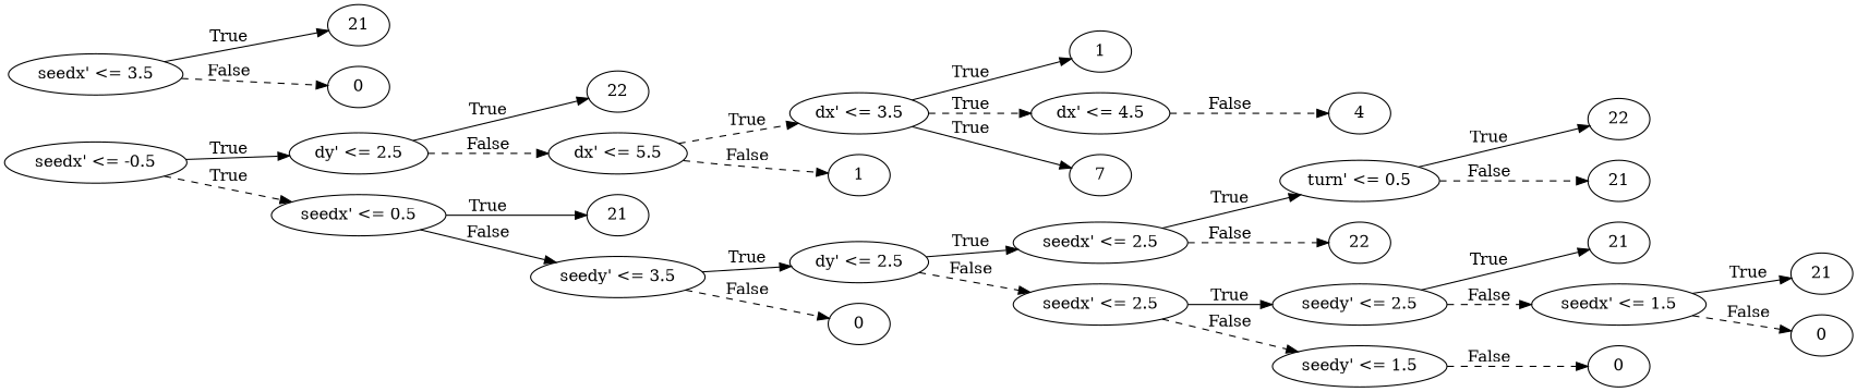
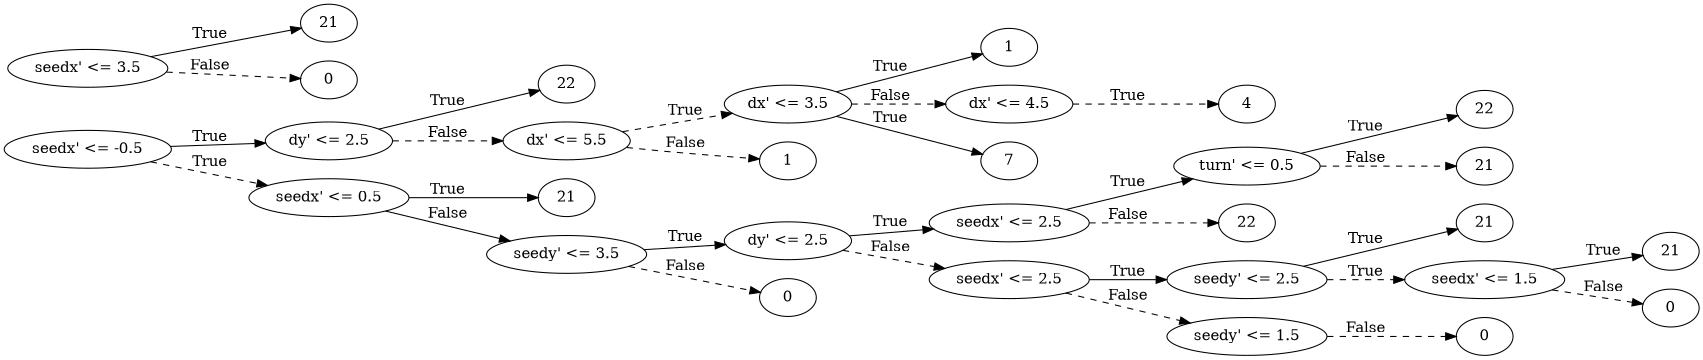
  digraph {
    rankdir=LR
    edge [style=dashed]
    n1 [label="seedx' <= -0.5"]
    n2 [label="dy' <= 2.5"]
    n3 [label="seedx' <= 0.5"]
    n4 [label=22]
    n5 [label="dx' <= 5.5"]
    n6 [label=21]
    n7 [label="seedy' <= 3.5"]
    n8 [label="dx' <= 3.5"]
    n9 [label=1]
    n10 [label=1]
    n11 [label="dx' <= 4.5"]
    n12 [label=7]
    n13 [label=4]
    n14 [label="dy' <= 2.5"]
    n15 [label=0]
    n16 [label="seedx' <= 2.5"]
    n17 [label="seedx' <= 2.5"]
    n18 [label="turn' <= 0.5"]
    n19 [label=22]
    n20 [label="seedy' <= 2.5"]
    n21 [label="seedy' <= 1.5"]
    n22 [label=22]
    n23 [label=21]
    n24 [label=21]
    n25 [label="seedx' <= 1.5"]
    n26 [label=0]
    n27 [label=21]
    n28 [label=0]
    n29 [label="seedx' <= 3.5"]
    n30 [label=21]
    n31 [label=0]
    n1 -> n2 [label=True style=""]
    n1 -> n3 [label=True]
    n2 -> n4 [label=True style=""]
    n2 -> n5 [label=False]
    n3 -> n6 [label=True style=""]
    n3 -> n7 [label=False style=solid]
    n5 -> n8 [label=True]
    n5 -> n9 [label=False]
    n7 -> n14 [label=True style=""]
    n7 -> n15 [label=False]
    n8 -> n10 [label=True style=""]
-   n8 -> n11 [label=True]
+   n8 -> n11 [label=False]
    n8 -> n12 [label=True style=""]
-   n11 -> n13 [label=False]
+   n11 -> n13 [label=True]
    n14 -> n16 [label=True style=""]
    n14 -> n17 [label=False]
    n16 -> n18 [label=True style=""]
    n16 -> n19 [label=False]
    n17 -> n20 [label=True style=""]
    n17 -> n21 [label=False]
    n18 -> n22 [label=True style=""]
    n18 -> n23 [label=False]
    n20 -> n24 [label=True style=""]
-   n20 -> n25 [label=False]
+   n20 -> n25 [label=True]
    n21 -> n26 [label=False]
    n25 -> n27 [label=True style=""]
    n25 -> n28 [label=False]
    n29 -> n30 [label=True style=""]
    n29 -> n31 [label=False]
  }
